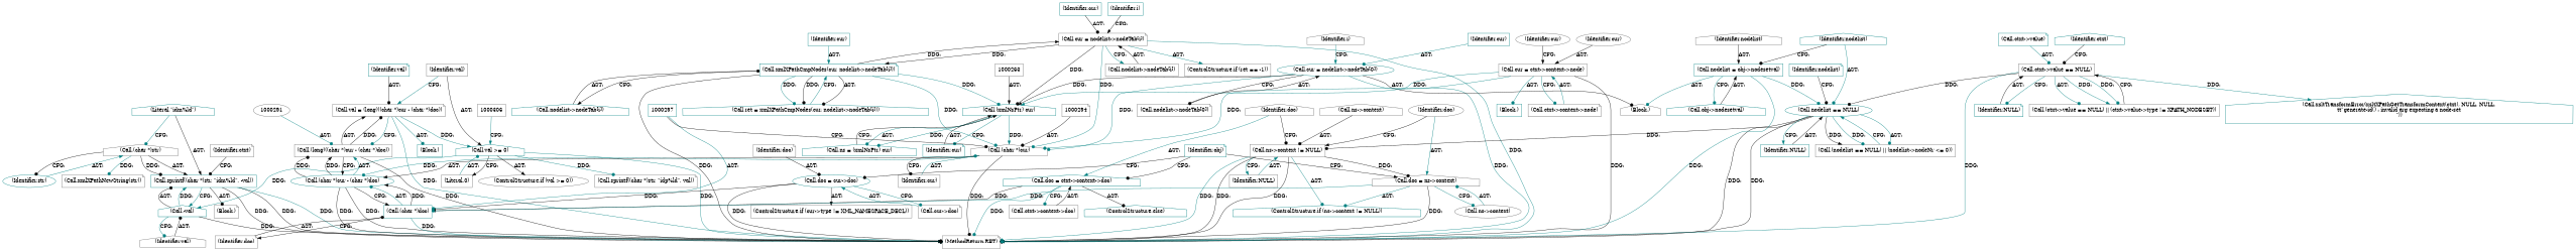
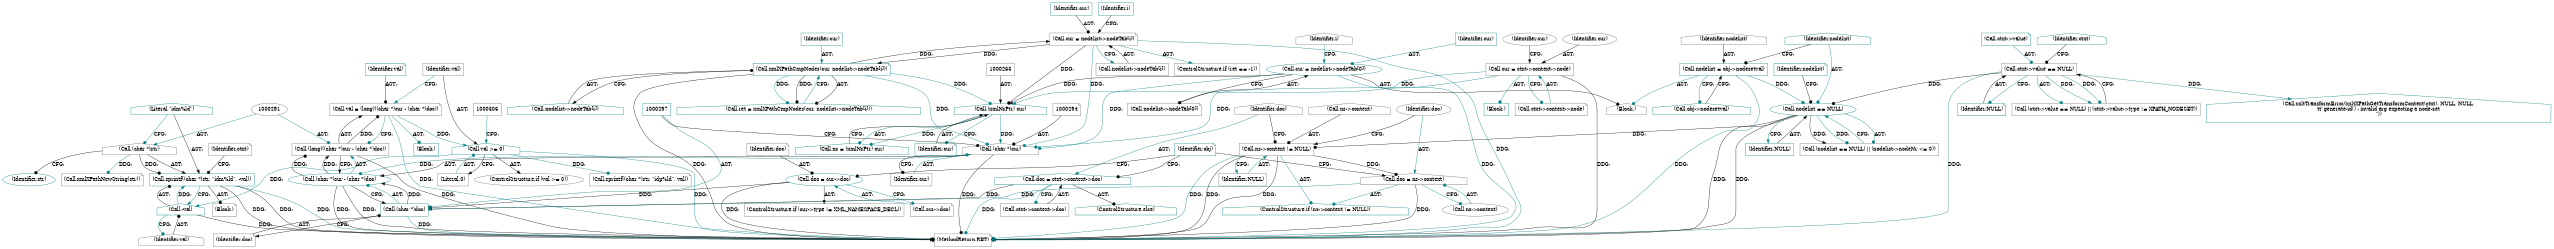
  digraph {
    node [color=gray40 shape=box]
    edge [arrowhead=dot color=black]
    n1 [color=teal label="(Call,sprintf((char *)str, \"idm%ld\", -val))"]
    n2 [color=teal label="(Call,-val)" shape=house]
    n3 [label="(Block,)" shape=note]
    n4 [label="(MethodReturn,RET)" shape=note]
    n5 [label="(Identifier,val)" shape=house]
    n6 [label="(Call,(char *)str)" shape=house]
    n7 [color=teal label="(Identifier,str)" shape=ellipse]
    n8 [label="(Call,xmlXPathNewString(str))" shape=note]
    n9 [color=teal label="(Call,val >= 0)" shape=house]
    n10 [label="(Literal,0)"]
    n11 [label="(ControlStructure,if (val >= 0))" shape=ellipse]
    n12 [label="(Call,sprintf((char *)str, \"idp%ld\", val))" shape=note]
    n13 [label="(Call,val = (long)((char *)cur - (char *)doc))" shape=note]
    n14 [label="(Call,(long)((char *)cur - (char *)doc))"]
    n15 [color=teal label="(Block,)"]
    n16 [color=teal label="(Call,(char *)cur - (char *)doc)" shape=ellipse]
    n17 [color=teal label="(Call,(char *)doc)"]
    n18 [label="(Identifier,doc)" shape=note]
    n19 [label="(Call,(char *)cur)" shape=house]
    n20 [label="(Identifier,cur)"]
    n21 [label="(Call,cur = nodelist->nodeTab[i])" shape=note]
    n22 [color=teal label="(Call,xmlXPathCmpNodes(cur, nodelist->nodeTab[i]))" shape=note]
    n23 [color=teal label="(Call,(xmlNsPtr) cur)" shape=house]
    n24 [label="(Call,nodelist->nodeTab[i])"]
    n25 [label="(ControlStructure,if (ret == -1))"]
    n26 [color=teal label="(Call,ret = xmlXPathCmpNodes(cur, nodelist->nodeTab[i]))" shape=house]
    n27 [color=teal label="(Call,nodelist->nodeTab[i])" shape=house]
    n28 [color=teal label="(Identifier,cur)" shape=note]
    n29 [color=teal label="(Call,ns = (xmlNsPtr) cur)" shape=house]
    n30 [color=teal label="(Call,cur = nodelist->nodeTab[0])" shape=ellipse]
    n31 [label="(Block,)" shape=house]
    n32 [label="(Call,nodelist->nodeTab[0])" shape=note]
    n33 [label="(Call,cur = ctxt->context->node)"]
    n34 [color=teal label="(Block,)"]
    n35 [label="(Call,ctxt->context->node)" shape=note]
    n36 [color=teal label="(Call,doc = cur->doc)" shape=ellipse]
    n37 [label="(Call,cur->doc)" shape=note]
    n38 [label="(ControlStructure,if (cur->type != XML_NAMESPACE_DECL))"]
    n39 [color=teal label="(Call,doc = ctxt->context->doc)" shape=house]
    n40 [label="(Call,ctxt->context->doc)"]
    n41 [color=teal label="(ControlStructure,else)" shape=house]
    n42 [label="(Call,doc = ns->context)" shape=house]
    n43 [color=teal label="(ControlStructure,if (ns->context != NULL))" shape=house]
    n44 [label="(Call,ns->context)" shape=ellipse]
    n45 [label="(Call,ns->context != NULL)"]
    n46 [label="(Identifier,NULL)"]
    n47 [color=teal label="(Call,nodelist == NULL)" shape=ellipse]
    n48 [label="(Call,(nodelist == NULL) || (nodelist->nodeNr <= 0))"]
    n49 [color=teal label="(Identifier,NULL)"]
    n50 [color=teal label="(Call,nodelist = obj->nodesetval)"]
    n51 [color=teal label="(Call,obj->nodesetval)" shape=house]
    n52 [label="(Call,ctxt->value == NULL)"]
    n53 [label="(Call,(ctxt->value == NULL) || (ctxt->value->type != XPATH_NODESET))"]
    n54 [color=teal label="(Call,xsltTransformError(xsltXPathGetTransformContext(ctxt), NULL, NULL,\n\t\t\"generate-id() : invalid arg expecting a node-set\n\"))" shape=house]
    n55 [color=teal label="(Identifier,NULL)" shape=note]
    n56 [color=teal label="(Identifier,obj)" shape=note]
    n57 [label="(Identifier,cur)" shape=ellipse]
    n58 [label="(Call,ns->context)" shape=house]
    n59 [label="(Identifier,doc)" shape=house]
    n60 [color=teal label="(Identifier,nodelist)" shape=note]
    n61 [color=teal label="(Identifier,cur)"]
    n62 [label="(Identifier,doc)" shape=note]
    n63 [color=teal label="(Identifier,cur)"]
    n64 [color=teal label="(Call,ctxt->value)" shape=note]
    n65 [color=teal label="(Identifier,i)"]
    n66 [color=teal label="(Identifier,ctxt)" shape=house]
    n67 [label="(Identifier,ctxt)" shape=note]
    n68 [label="(Identifier,val)"]
    n69 [color=teal label="(Identifier,nodelist)" shape=house]
    n70 [label="(Identifier,doc)" shape=ellipse]
    n71 [label="(Identifier,i)" shape=house]
    n72 [color=teal label="(Identifier,cur)"]
    n73 [color=teal label="(Identifier,val)" shape=note]
    n74 [color=teal label="(Literal,\"idm%ld\")" shape=house]
    n75 [label="(Identifier,cur)" shape=ellipse]
    n76 [label="(Identifier,nodelist)" shape=house]
    1000306
    1000291 [shape=ellipse]
    1000294 [shape=note]
    1000297 [color=teal]
    1000263
    n1 -> n2 [arrowhead=normal color=teal label="CFG: "]
    n1 -> n3 [label="AST: "]
    n1 -> n4 [label="DDG: "]
    n1 -> n4 [arrowhead=normal color=teal label="DDG: "]
    n1 -> n4 [label="DDG: "]
    n2 -> n1 [label="AST: "]
    n2 -> n1 [arrowhead=normal color=teal label="DDG: "]
    n2 -> n4 [label="DDG: "]
    n2 -> n5 [color=teal label="CFG: "]
    n5 -> n2 [label="AST: "]
    n6 -> n1 [arrowhead=normal label="AST: "]
    n6 -> n1 [label="DDG: "]
    n6 -> n7 [label="CFG: "]
    n6 -> n8 [color=teal label="DDG: "]
-   n7 -> n6 [arrowhead=normal color=teal label="AST: "]
+   1000291 -> n6 [arrowhead=normal color=teal label="AST: "]
    n9 -> n2 [arrowhead=normal color=teal label="DDG: "]
    n9 -> n4 [arrowhead=normal color=teal label="DDG: "]
    n9 -> n10 [arrowhead=normal label="CFG: "]
    n9 -> n11 [arrowhead=normal label="AST: "]
    n9 -> n12 [color=teal label="DDG: "]
    n10 -> n9 [color=teal label="AST: "]
    n13 -> n4 [arrowhead=normal color=teal label="DDG: "]
    n13 -> n9 [arrowhead=normal color=teal label="DDG: "]
    n13 -> n14 [color=teal label="CFG: "]
    n13 -> n15 [color=teal label="AST: "]
    n14 -> n4 [arrowhead=normal label="DDG: "]
    n14 -> n13 [arrowhead=normal label="AST: "]
    n14 -> n13 [label="DDG: "]
    n14 -> n16 [arrowhead=normal label="CFG: "]
    n16 -> n4 [label="DDG: "]
    n16 -> n4 [arrowhead=normal label="DDG: "]
    n16 -> n14 [arrowhead=normal color=teal label="AST: "]
    n16 -> n14 [label="DDG: "]
    n16 -> n14 [arrowhead=normal label="DDG: "]
    n16 -> n17 [arrowhead=normal label="CFG: "]
    n17 -> n4 [color=teal label="DDG: "]
    n17 -> n16 [color=teal label="AST: "]
    n17 -> n16 [arrowhead=normal label="DDG: "]
    n17 -> n18 [arrowhead=normal label="CFG: "]
    n18 -> n17 [label="AST: "]
    n19 -> n4 [label="DDG: "]
    n19 -> n16 [arrowhead=normal label="AST: "]
    n19 -> n16 [color=teal label="DDG: "]
    n19 -> n20 [label="CFG: "]
    n20 -> n19 [color=teal label="AST: "]
    n21 -> n4 [arrowhead=normal color=teal label="DDG: "]
    n21 -> n19 [color=teal label="DDG: "]
    n21 -> n22 [arrowhead=normal label="DDG: "]
    n21 -> n23 [label="DDG: "]
    n21 -> n24 [arrowhead=normal color=teal label="CFG: "]
    n21 -> n25 [arrowhead=normal color=teal label="AST: "]
    n22 -> n4 [label="DDG: "]
    n22 -> n19 [color=teal label="DDG: "]
    n22 -> n21 [arrowhead=normal label="DDG: "]
    n22 -> n23 [color=teal label="DDG: "]
    n22 -> n26 [label="AST: "]
    n22 -> n26 [color=teal label="DDG: "]
    n22 -> n26 [label="DDG: "]
    n22 -> n27 [arrowhead=normal label="CFG: "]
    n23 -> n19 [arrowhead=normal color=teal label="DDG: "]
    n23 -> n28 [color=teal label="CFG: "]
    n23 -> n29 [color=teal label="AST: "]
    n23 -> n29 [color=teal label="DDG: "]
    n24 -> n21 [arrowhead=normal label="AST: "]
    n26 -> n22 [arrowhead=normal color=teal label="CFG: "]
    n27 -> n22 [label="AST: "]
    n28 -> n23 [arrowhead=normal label="AST: "]
    n29 -> n23 [arrowhead=normal label="CFG: "]
    n30 -> n4 [color=teal label="DDG: "]
    n30 -> n19 [color=teal label="DDG: "]
    n30 -> n23 [arrowhead=normal label="DDG: "]
    n30 -> n31 [label="AST: "]
    n30 -> n32 [label="CFG: "]
    n32 -> n30 [arrowhead=normal label="AST: "]
    n33 -> n4 [label="DDG: "]
    n33 -> n19 [color=teal label="DDG: "]
    n33 -> n23 [arrowhead=normal color=teal label="DDG: "]
    n33 -> n34 [color=teal label="AST: "]
    n33 -> n35 [color=teal label="CFG: "]
    n35 -> n33 [arrowhead=normal color=teal label="AST: "]
    n36 -> n4 [label="DDG: "]
    n36 -> n17 [arrowhead=normal label="DDG: "]
    n36 -> n37 [color=teal label="CFG: "]
    n36 -> n38 [arrowhead=normal label="AST: "]
    n37 -> n36 [arrowhead=normal color=teal label="AST: "]
    n39 -> n4 [color=teal label="DDG: "]
    n39 -> n17 [arrowhead=normal label="DDG: "]
    n39 -> n40 [color=teal label="CFG: "]
    n39 -> n41 [label="AST: "]
    n40 -> n39 [arrowhead=normal label="AST: "]
    n42 -> n4 [label="DDG: "]
    n42 -> n17 [color=teal label="DDG: "]
    n42 -> n43 [color=teal label="AST: "]
    n42 -> n44 [color=teal label="CFG: "]
    n44 -> n42 [color=teal label="AST: "]
    n45 -> n4 [label="DDG: "]
    n45 -> n4 [arrowhead=normal label="DDG: "]
    n45 -> n4 [color=teal label="DDG: "]
    n45 -> n42 [label="DDG: "]
    n45 -> n43 [color=teal label="AST: "]
    n45 -> n46 [arrowhead=normal color=teal label="CFG: "]
    n46 -> n45 [arrowhead=normal color=teal label="AST: "]
    n47 -> n4 [arrowhead=normal label="DDG: "]
    n47 -> n4 [label="DDG: "]
    n47 -> n45 [label="DDG: "]
    n47 -> n48 [color=teal label="AST: "]
    n47 -> n48 [arrowhead=normal label="DDG: "]
    n47 -> n48 [color=teal label="DDG: "]
    n47 -> n49 [arrowhead=normal color=teal label="CFG: "]
    n48 -> n47 [arrowhead=normal color=teal label="CFG: "]
    n49 -> n47 [arrowhead=normal label="AST: "]
    n50 -> n4 [arrowhead=normal color=teal label="DDG: "]
    n50 -> n31 [color=teal label="AST: "]
    n50 -> n47 [color=teal label="DDG: "]
    n50 -> n51 [color=teal label="CFG: "]
-   n51 -> n50 [arrowhead=normal label="AST: "]
+   n51 -> n50 [arrowhead=normal label="CFG: "]
    n52 -> n4 [color=teal label="DDG: "]
    n52 -> n47 [label="DDG: "]
    n52 -> n53 [color=teal label="AST: "]
    n52 -> n53 [arrowhead=normal color=teal label="DDG: "]
    n52 -> n53 [color=teal label="DDG: "]
    n52 -> n54 [arrowhead=normal color=teal label="DDG: "]
    n52 -> n55 [color=teal label="CFG: "]
    n53 -> n52 [arrowhead=normal label="CFG: "]
    n55 -> n52 [arrowhead=normal label="AST: "]
    n56 -> n36 [label="CFG: "]
    n56 -> n39 [label="CFG: "]
    n56 -> n42 [arrowhead=normal label="CFG: "]
    n57 -> n33 [arrowhead=normal label="CFG: "]
    n58 -> n45 [label="AST: "]
    n59 -> n39 [arrowhead=normal color=teal label="AST: "]
    n59 -> n45 [label="CFG: "]
    n60 -> n47 [label="CFG: "]
    n61 -> n21 [label="AST: "]
    n62 -> n36 [label="AST: "]
    n63 -> n22 [arrowhead=normal color=teal label="AST: "]
    n64 -> n52 [color=teal label="AST: "]
    n65 -> n21 [arrowhead=normal label="CFG: "]
    n66 -> n52 [label="CFG: "]
    n67 -> n1 [label="CFG: "]
    n68 -> n9 [arrowhead=normal label="AST: "]
    n68 -> n13 [arrowhead=normal color=teal label="CFG: "]
    n69 -> n47 [color=teal label="AST: "]
    n69 -> n50 [label="CFG: "]
    n70 -> n42 [arrowhead=normal color=teal label="AST: "]
    n70 -> n45 [arrowhead=normal label="CFG: "]
    n71 -> n30 [arrowhead=normal color=teal label="CFG: "]
    n72 -> n30 [color=teal label="AST: "]
    n73 -> n13 [label="AST: "]
    n74 -> n1 [arrowhead=normal label="AST: "]
    n74 -> n6 [color=teal label="CFG: "]
    n75 -> n33 [arrowhead=normal label="AST: "]
    n76 -> n50 [arrowhead=normal label="AST: "]
    1000306 -> n9 [arrowhead=normal color=teal label="CFG: "]
    1000291 -> n14 [color=teal label="AST: "]
    1000294 -> n19 [label="AST: "]
    1000297 -> n17 [color=teal label="AST: "]
    1000297 -> n19 [label="CFG: "]
    1000263 -> n23 [arrowhead=normal label="AST: "]
  }
